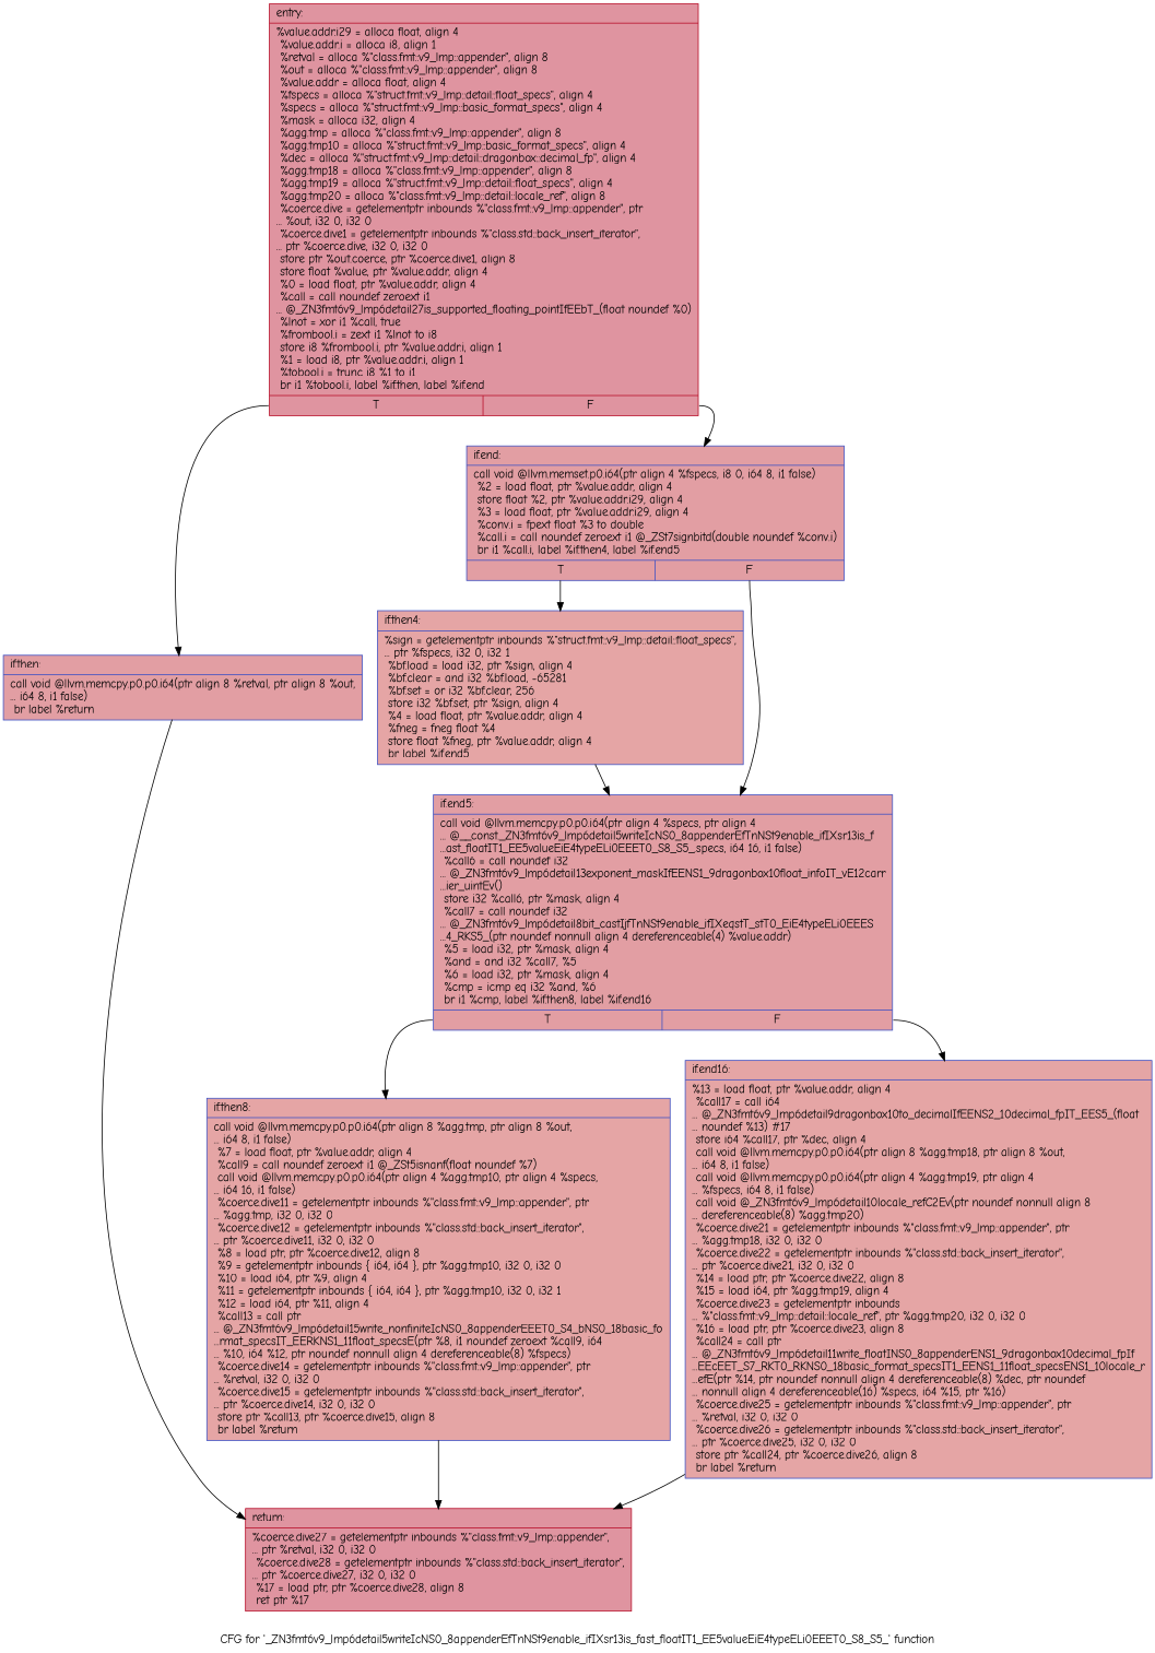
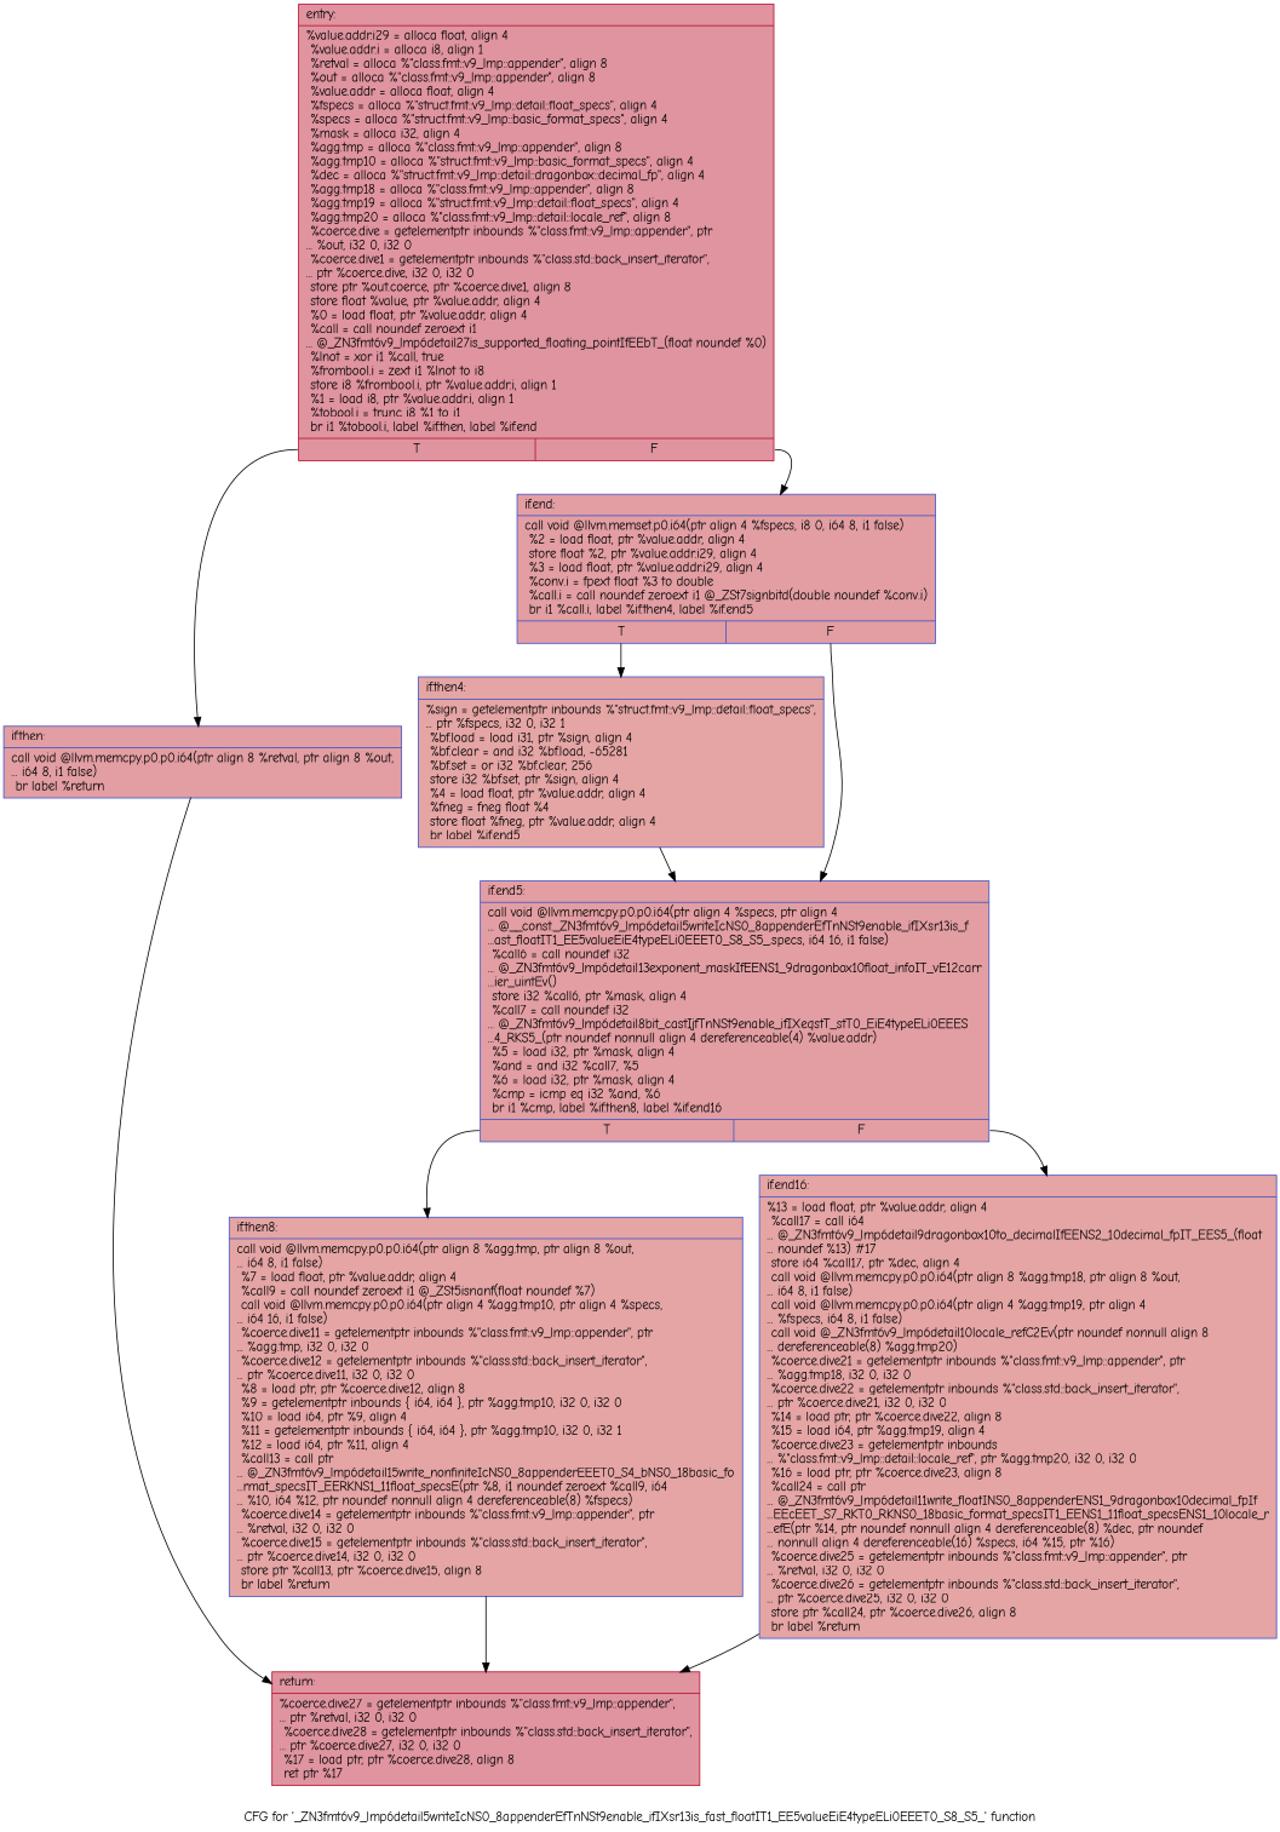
  digraph {
    label="CFG for '_ZN3fmt6v9_lmp6detail5writeIcNS0_8appenderEfTnNSt9enable_ifIXsr13is_fast_floatIT1_EE5valueEiE4typeELi0EEET0_S8_S5_' function"
    fontname="Comic Neue"
    node [color="#3d50c3ff" fillcolor="#be242e70" fontname="Comic Neue" shape=record style=filled]
    edge [fontname="Comic Neue"]
    n1 [color="#b70d28ff" fillcolor="#b70d2870" label="{entry:\l|  %value.addr.i29 = alloca float, align 4\l  %value.addr.i = alloca i8, align 1\l  %retval = alloca %\"class.fmt::v9_lmp::appender\", align 8\l  %out = alloca %\"class.fmt::v9_lmp::appender\", align 8\l  %value.addr = alloca float, align 4\l  %fspecs = alloca %\"struct.fmt::v9_lmp::detail::float_specs\", align 4\l  %specs = alloca %\"struct.fmt::v9_lmp::basic_format_specs\", align 4\l  %mask = alloca i32, align 4\l  %agg.tmp = alloca %\"class.fmt::v9_lmp::appender\", align 8\l  %agg.tmp10 = alloca %\"struct.fmt::v9_lmp::basic_format_specs\", align 4\l  %dec = alloca %\"struct.fmt::v9_lmp::detail::dragonbox::decimal_fp\", align 4\l  %agg.tmp18 = alloca %\"class.fmt::v9_lmp::appender\", align 8\l  %agg.tmp19 = alloca %\"struct.fmt::v9_lmp::detail::float_specs\", align 4\l  %agg.tmp20 = alloca %\"class.fmt::v9_lmp::detail::locale_ref\", align 8\l  %coerce.dive = getelementptr inbounds %\"class.fmt::v9_lmp::appender\", ptr\l... %out, i32 0, i32 0\l  %coerce.dive1 = getelementptr inbounds %\"class.std::back_insert_iterator\",\l... ptr %coerce.dive, i32 0, i32 0\l  store ptr %out.coerce, ptr %coerce.dive1, align 8\l  store float %value, ptr %value.addr, align 4\l  %0 = load float, ptr %value.addr, align 4\l  %call = call noundef zeroext i1\l... @_ZN3fmt6v9_lmp6detail27is_supported_floating_pointIfEEbT_(float noundef %0)\l  %lnot = xor i1 %call, true\l  %frombool.i = zext i1 %lnot to i8\l  store i8 %frombool.i, ptr %value.addr.i, align 1\l  %1 = load i8, ptr %value.addr.i, align 1\l  %tobool.i = trunc i8 %1 to i1\l  br i1 %tobool.i, label %if.then, label %if.end\l|{<s0>T|<s1>F}}"]
    n2 [label="{if.then:\l|  call void @llvm.memcpy.p0.p0.i64(ptr align 8 %retval, ptr align 8 %out,\l... i64 8, i1 false)\l  br label %return\l}"]
    n3 [label="{if.end:\l|  call void @llvm.memset.p0.i64(ptr align 4 %fspecs, i8 0, i64 8, i1 false)\l  %2 = load float, ptr %value.addr, align 4\l  store float %2, ptr %value.addr.i29, align 4\l  %3 = load float, ptr %value.addr.i29, align 4\l  %conv.i = fpext float %3 to double\l  %call.i = call noundef zeroext i1 @_ZSt7signbitd(double noundef %conv.i)\l  br i1 %call.i, label %if.then4, label %if.end5\l|{<s0>T|<s1>F}}"]
    n4 [color="#b70d28ff" fillcolor="#b70d2870" label="{return:\l|  %coerce.dive27 = getelementptr inbounds %\"class.fmt::v9_lmp::appender\",\l... ptr %retval, i32 0, i32 0\l  %coerce.dive28 = getelementptr inbounds %\"class.std::back_insert_iterator\",\l... ptr %coerce.dive27, i32 0, i32 0\l  %17 = load ptr, ptr %coerce.dive28, align 8\l  ret ptr %17\l}"]
-   n5 [fillcolor="#c5333470" label="{if.then4:\l|  %sign = getelementptr inbounds %\"struct.fmt::v9_lmp::detail::float_specs\",\l... ptr %fspecs, i32 0, i32 1\l  %bf.load = load i32, ptr %sign, align 4\l  %bf.clear = and i32 %bf.load, -65281\l  %bf.set = or i32 %bf.clear, 256\l  store i32 %bf.set, ptr %sign, align 4\l  %4 = load float, ptr %value.addr, align 4\l  %fneg = fneg float %4\l  store float %fneg, ptr %value.addr, align 4\l  br label %if.end5\l}"]
+   n5 [fillcolor="#c5333470" label="{if.then4:\l|  %sign = getelementptr inbounds %\"struct.fmt::v9_lmp::detail::float_specs\",\l... ptr %fspecs, i32 0, i32 1\l  %bf.load = load i31, ptr %sign, align 4\l  %bf.clear = and i32 %bf.load, -65281\l  %bf.set = or i32 %bf.clear, 256\l  store i32 %bf.set, ptr %sign, align 4\l  %4 = load float, ptr %value.addr, align 4\l  %fneg = fneg float %4\l  store float %fneg, ptr %value.addr, align 4\l  br label %if.end5\l}"]
    n6 [label="{if.end5:\l|  call void @llvm.memcpy.p0.p0.i64(ptr align 4 %specs, ptr align 4\l... @__const._ZN3fmt6v9_lmp6detail5writeIcNS0_8appenderEfTnNSt9enable_ifIXsr13is_f\l...ast_floatIT1_EE5valueEiE4typeELi0EEET0_S8_S5_.specs, i64 16, i1 false)\l  %call6 = call noundef i32\l... @_ZN3fmt6v9_lmp6detail13exponent_maskIfEENS1_9dragonbox10float_infoIT_vE12carr\l...ier_uintEv()\l  store i32 %call6, ptr %mask, align 4\l  %call7 = call noundef i32\l... @_ZN3fmt6v9_lmp6detail8bit_castIjfTnNSt9enable_ifIXeqstT_stT0_EiE4typeELi0EEES\l...4_RKS5_(ptr noundef nonnull align 4 dereferenceable(4) %value.addr)\l  %5 = load i32, ptr %mask, align 4\l  %and = and i32 %call7, %5\l  %6 = load i32, ptr %mask, align 4\l  %cmp = icmp eq i32 %and, %6\l  br i1 %cmp, label %if.then8, label %if.end16\l|{<s0>T|<s1>F}}"]
    n7 [fillcolor="#c5333470" label="{if.then8:\l|  call void @llvm.memcpy.p0.p0.i64(ptr align 8 %agg.tmp, ptr align 8 %out,\l... i64 8, i1 false)\l  %7 = load float, ptr %value.addr, align 4\l  %call9 = call noundef zeroext i1 @_ZSt5isnanf(float noundef %7)\l  call void @llvm.memcpy.p0.p0.i64(ptr align 4 %agg.tmp10, ptr align 4 %specs,\l... i64 16, i1 false)\l  %coerce.dive11 = getelementptr inbounds %\"class.fmt::v9_lmp::appender\", ptr\l... %agg.tmp, i32 0, i32 0\l  %coerce.dive12 = getelementptr inbounds %\"class.std::back_insert_iterator\",\l... ptr %coerce.dive11, i32 0, i32 0\l  %8 = load ptr, ptr %coerce.dive12, align 8\l  %9 = getelementptr inbounds \{ i64, i64 \}, ptr %agg.tmp10, i32 0, i32 0\l  %10 = load i64, ptr %9, align 4\l  %11 = getelementptr inbounds \{ i64, i64 \}, ptr %agg.tmp10, i32 0, i32 1\l  %12 = load i64, ptr %11, align 4\l  %call13 = call ptr\l... @_ZN3fmt6v9_lmp6detail15write_nonfiniteIcNS0_8appenderEEET0_S4_bNS0_18basic_fo\l...rmat_specsIT_EERKNS1_11float_specsE(ptr %8, i1 noundef zeroext %call9, i64\l... %10, i64 %12, ptr noundef nonnull align 4 dereferenceable(8) %fspecs)\l  %coerce.dive14 = getelementptr inbounds %\"class.fmt::v9_lmp::appender\", ptr\l... %retval, i32 0, i32 0\l  %coerce.dive15 = getelementptr inbounds %\"class.std::back_insert_iterator\",\l... ptr %coerce.dive14, i32 0, i32 0\l  store ptr %call13, ptr %coerce.dive15, align 8\l  br label %return\l}"]
    n8 [fillcolor="#c5333470" label="{if.end16:\l|  %13 = load float, ptr %value.addr, align 4\l  %call17 = call i64\l... @_ZN3fmt6v9_lmp6detail9dragonbox10to_decimalIfEENS2_10decimal_fpIT_EES5_(float\l... noundef %13) #17\l  store i64 %call17, ptr %dec, align 4\l  call void @llvm.memcpy.p0.p0.i64(ptr align 8 %agg.tmp18, ptr align 8 %out,\l... i64 8, i1 false)\l  call void @llvm.memcpy.p0.p0.i64(ptr align 4 %agg.tmp19, ptr align 4\l... %fspecs, i64 8, i1 false)\l  call void @_ZN3fmt6v9_lmp6detail10locale_refC2Ev(ptr noundef nonnull align 8\l... dereferenceable(8) %agg.tmp20)\l  %coerce.dive21 = getelementptr inbounds %\"class.fmt::v9_lmp::appender\", ptr\l... %agg.tmp18, i32 0, i32 0\l  %coerce.dive22 = getelementptr inbounds %\"class.std::back_insert_iterator\",\l... ptr %coerce.dive21, i32 0, i32 0\l  %14 = load ptr, ptr %coerce.dive22, align 8\l  %15 = load i64, ptr %agg.tmp19, align 4\l  %coerce.dive23 = getelementptr inbounds\l... %\"class.fmt::v9_lmp::detail::locale_ref\", ptr %agg.tmp20, i32 0, i32 0\l  %16 = load ptr, ptr %coerce.dive23, align 8\l  %call24 = call ptr\l... @_ZN3fmt6v9_lmp6detail11write_floatINS0_8appenderENS1_9dragonbox10decimal_fpIf\l...EEcEET_S7_RKT0_RKNS0_18basic_format_specsIT1_EENS1_11float_specsENS1_10locale_r\l...efE(ptr %14, ptr noundef nonnull align 4 dereferenceable(8) %dec, ptr noundef\l... nonnull align 4 dereferenceable(16) %specs, i64 %15, ptr %16)\l  %coerce.dive25 = getelementptr inbounds %\"class.fmt::v9_lmp::appender\", ptr\l... %retval, i32 0, i32 0\l  %coerce.dive26 = getelementptr inbounds %\"class.std::back_insert_iterator\",\l... ptr %coerce.dive25, i32 0, i32 0\l  store ptr %call24, ptr %coerce.dive26, align 8\l  br label %return\l}"]
    n1 -> n2 [tailport=s0]
    n1 -> n3 [tailport=s1]
    n2 -> n4
    n3 -> n5 [tailport=s0]
    n3 -> n6 [tailport=s1]
    n5 -> n6
    n6 -> n7 [tailport=s0]
    n6 -> n8 [tailport=s1]
    n7 -> n4
    n8 -> n4
  }
